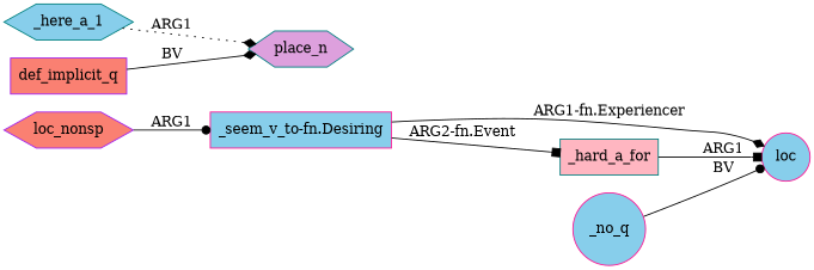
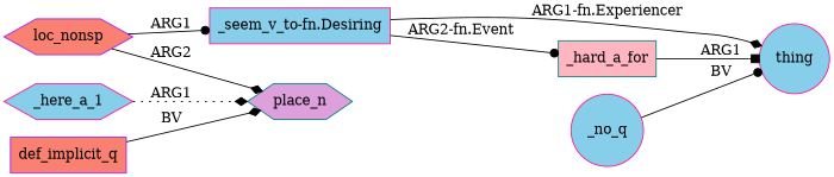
  digraph {
    rankdir=LR
    node [color=teal fillcolor=skyblue shape=hexagon style=filled]
    edge [arrowhead=diamond style=solid]
    loc_nonsp [color=purple fillcolor=salmon]
    place_n [fillcolor=plum]
    "_seem_v_to-fn.Desiring" [color=deeppink shape=box]
-   thing [color=deeppink shape=circle label=loc]
+   thing [color=deeppink shape=circle]
    _hard_a_for [fillcolor=lightpink shape=box]
-   _here_a_1
+   _here_a_1 [color=deeppink]
    def_implicit_q [color=purple fillcolor=salmon shape=box]
    _no_q [color=deeppink shape=circle]
+   loc_nonsp -> place_n [label=ARG2]
    loc_nonsp -> "_seem_v_to-fn.Desiring" [arrowhead=dot label=ARG1]
    "_seem_v_to-fn.Desiring" -> thing [label="ARG1-fn.Experiencer"]
-   "_seem_v_to-fn.Desiring" -> _hard_a_for [arrowhead=box label="ARG2-fn.Event"]
+   "_seem_v_to-fn.Desiring" -> _hard_a_for [arrowhead=dot label="ARG2-fn.Event"]
    _hard_a_for -> thing [arrowhead=box label=ARG1]
    _here_a_1 -> place_n [label=ARG1 style=dotted]
    def_implicit_q -> place_n [label=BV]
    _no_q -> thing [arrowhead=dot label=BV]
  }
